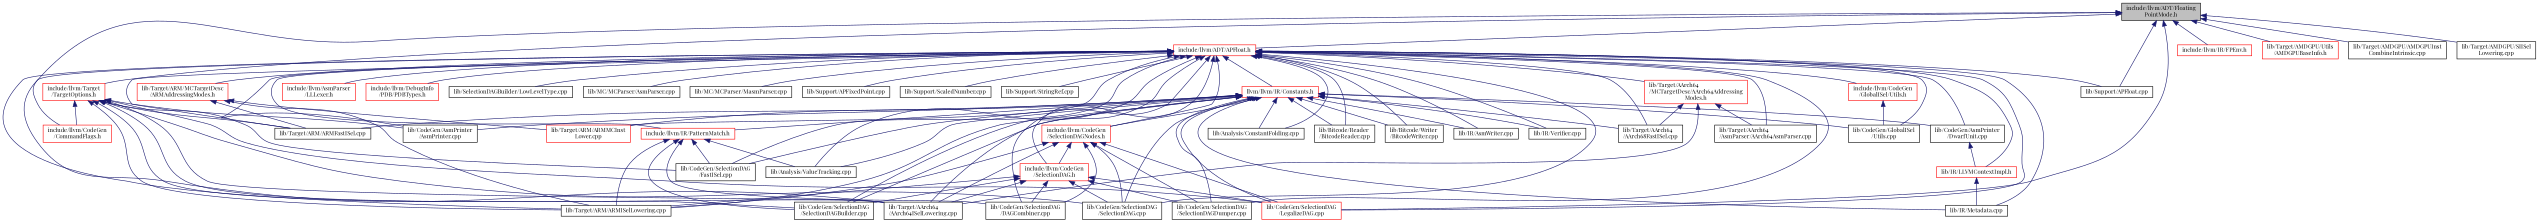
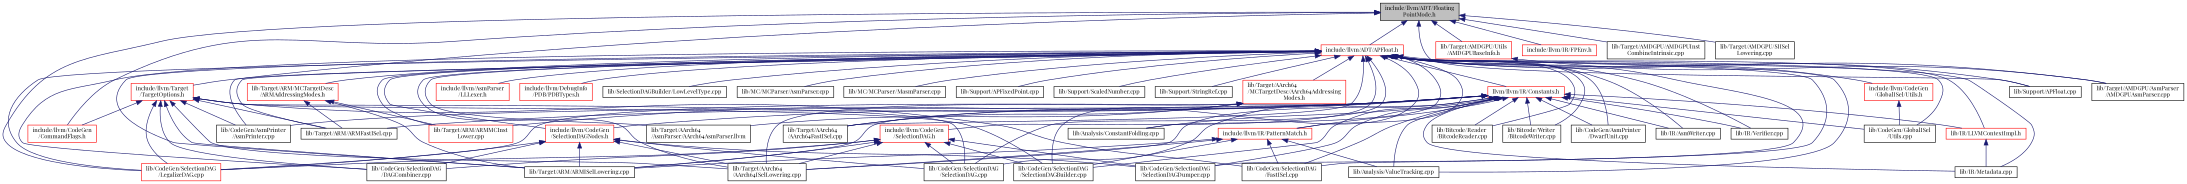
  digraph {
    fontname="Playfair Display"
    node [color=black fontname="Playfair Display" fontsize=10 shape=record]
    edge [color=midnightblue dir=back fontname="Playfair Display" fontsize=10 labelfontname=Helvetica labelfontsize=10 style=solid]
    n1 [fillcolor=grey75 fontcolor=black height=0.2 label="include/llvm/ADT/Floating\lPointMode.h" style=filled width=0.4]
    n2 [color=red height=0.2 label="include/llvm/ADT/APFloat.h" width=0.4]
    n3 [color=red height=0.2 label="lib/CodeGen/SelectionDAG\l/LegalizeDAG.cpp" width=0.4]
    n4 [height=0.2 label="lib/Support/APFloat.cpp" width=0.4]
    n5 [color=red height=0.2 label="include/llvm/CodeGen\l/CommandFlags.h" width=0.4]
    n6 [color=red height=0.2 label="include/llvm/IR/FPEnv.h" width=0.4]
    n7 [color=red height=0.2 label="include/llvm/Target\l/TargetOptions.h" width=0.4]
    n8 [color=red height=0.2 label="lib/Target/AMDGPU/Utils\l/AMDGPUBaseInfo.h" width=0.4]
    n9 [height=0.2 label="lib/Target/AMDGPU/AMDGPUInst\lCombineIntrinsic.cpp" width=0.4]
    n10 [height=0.2 label="lib/Target/AMDGPU/SIISel\lLowering.cpp" width=0.4]
    n11 [color=red height=0.2 label="include/llvm/AsmParser\l/LLLexer.h" width=0.4]
    n12 [color=red height=0.2 label="include/llvm/CodeGen\l/GlobalISel/Utils.h" width=0.4]
    n13 [height=0.2 label="lib/CodeGen/GlobalISel\l/Utils.cpp" width=0.4]
    n14 [color=red height=0.2 label="include/llvm/CodeGen\l/SelectionDAG.h" width=0.4]
    n15 [height=0.2 label="lib/CodeGen/SelectionDAG\l/DAGCombiner.cpp" width=0.4]
    n16 [height=0.2 label="lib/CodeGen/SelectionDAG\l/SelectionDAG.cpp" width=0.4]
    n17 [height=0.2 label="lib/CodeGen/SelectionDAG\l/SelectionDAGBuilder.cpp" width=0.4]
    n18 [height=0.2 label="lib/CodeGen/SelectionDAG\l/SelectionDAGDumper.cpp" width=0.4]
    n19 [height=0.2 label="lib/Target/AArch64\l/AArch64ISelLowering.cpp" width=0.4]
    n20 [height=0.2 label="lib/Target/ARM/ARMISelLowering.cpp" width=0.4]
    n21 [color=red height=0.2 label="include/llvm/CodeGen\l/SelectionDAGNodes.h" width=0.4]
    n22 [color=red height=0.2 label="include/llvm/DebugInfo\l/PDB/PDBTypes.h" width=0.4]
    n23 [color=red height=0.2 label="llvm/llvm/IR/Constants.h" width=0.4]
    n24 [color=red height=0.2 label="include/llvm/IR/PatternMatch.h" width=0.4]
    n25 [height=0.2 label="lib/Analysis/ValueTracking.cpp" width=0.4]
    n26 [height=0.2 label="lib/CodeGen/SelectionDAG\l/FastISel.cpp" width=0.4]
    n27 [height=0.2 label="lib/Analysis/ConstantFolding.cpp" width=0.4]
    n28 [height=0.2 label="lib/Bitcode/Reader\l/BitcodeReader.cpp" width=0.4]
    n29 [height=0.2 label="lib/Bitcode/Writer\l/BitcodeWriter.cpp" width=0.4]
    n30 [height=0.2 label="lib/CodeGen/AsmPrinter\l/AsmPrinter.cpp" width=0.4]
    n31 [height=0.2 label="lib/CodeGen/AsmPrinter\l/DwarfUnit.cpp" width=0.4]
    n32 [height=0.2 label="lib/IR/AsmWriter.cpp" width=0.4]
    n33 [color=red height=0.2 label="lib/IR/LLVMContextImpl.h" width=0.4]
    n34 [height=0.2 label="lib/IR/Metadata.cpp" width=0.4]
    n35 [height=0.2 label="lib/IR/Verifier.cpp" width=0.4]
-   n36 [height=0.2 label="lib/Target/AArch64\l/AArch68FastISel.cpp" width=0.4]
+   n36 [height=0.2 label="lib/Target/AArch64\l/AArch64FastISel.cpp" width=0.4]
    n37 [height=0.2 label="lib/Target/ARM/ARMFastISel.cpp" width=0.4]
    n38 [color=red height=0.2 label="lib/Target/ARM/ARMMCInst\lLower.cpp" width=0.4]
    n39 [height=0.2 label="lib/SelectionDAGBuilder/LowLevelType.cpp" width=0.4]
    n40 [height=0.2 label="lib/MC/MCParser/AsmParser.cpp" width=0.4]
    n41 [height=0.2 label="lib/MC/MCParser/MasmParser.cpp" width=0.4]
    n42 [height=0.2 label="lib/Support/APFixedPoint.cpp" width=0.4]
    n43 [height=0.2 label="lib/Support/ScaledNumber.cpp" width=0.4]
    n44 [height=0.2 label="lib/Support/StringRef.cpp" width=0.4]
    n45 [color=red height=0.2 label="lib/Target/AArch64\l/MCTargetDesc/AArch64Addressing\lModes.h" width=0.4]
-   n46 [height=0.2 label="lib/Target/AArch64\l/AsmParser/AArch64AsmParser.cpp" width=0.4]
+   n46 [height=0.2 label="lib/Target/AArch64\l/AsmParser/AArch64AsmParser.llvm" width=0.4]
+   n47 [height=0.2 label="lib/Target/AMDGPU/AsmParser\l/AMDGPUAsmParser.cpp" width=0.4]
    n48 [color=red height=0.2 label="lib/Target/ARM/MCTargetDesc\l/ARMAddressingModes.h" width=0.4]
    n1 -> n2
    n1 -> n3
    n1 -> n4
    n1 -> n5
    n1 -> n6
    n1 -> n7
    n1 -> n8
    n1 -> n9
    n1 -> n10
    n2 -> n3
    n2 -> n4
    n2 -> n11
    n2 -> n12
    n2 -> n13
    n2 -> n14
    n2 -> n15
    n2 -> n16
    n2 -> n17
    n2 -> n18
    n2 -> n19
    n2 -> n20
    n2 -> n21
    n2 -> n22
    n2 -> n23
    n2 -> n24
    n2 -> n25
    n2 -> n26
    n2 -> n27
    n2 -> n28
    n2 -> n29
    n2 -> n30
    n2 -> n31
    n2 -> n32
    n2 -> n33
    n2 -> n34
    n2 -> n35
    n2 -> n36
    n2 -> n37
    n2 -> n38
    n2 -> n39
    n2 -> n40
    n2 -> n41
    n2 -> n42
    n2 -> n43
    n2 -> n44
    n2 -> n45
    n2 -> n46
+   n2 -> n47
    n2 -> n48
    n7 -> n3
    n7 -> n5
    n7 -> n15
    n7 -> n16
    n7 -> n17
    n7 -> n19
    n7 -> n20
    n7 -> n26
    n7 -> n30
    n7 -> n37
+   n8 -> n47
    n12 -> n13
    n14 -> n3
    n14 -> n15
    n14 -> n16
    n14 -> n17
    n14 -> n18
    n14 -> n19
    n14 -> n20
    n21 -> n3
-   n21 -> n14
    n21 -> n15
    n21 -> n16
    n21 -> n18
    n21 -> n19
    n21 -> n20
    n23 -> n3
    n23 -> n13
    n23 -> n16
    n23 -> n17
    n23 -> n18
    n23 -> n19
    n23 -> n20
    n23 -> n21
    n23 -> n24
    n23 -> n25
    n23 -> n26
    n23 -> n27
    n23 -> n28
    n23 -> n29
    n23 -> n30
    n23 -> n31
    n23 -> n32
-   n31 -> n33
+   n23 -> n33
    n23 -> n34
    n23 -> n35
    n23 -> n36
    n23 -> n37
    n23 -> n38
    n24 -> n17
    n24 -> n19
    n24 -> n20
    n24 -> n25
    n24 -> n26
    n33 -> n34
    n45 -> n19
    n45 -> n36
    n45 -> n46
    n48 -> n20
    n48 -> n37
    n48 -> n38
  }
